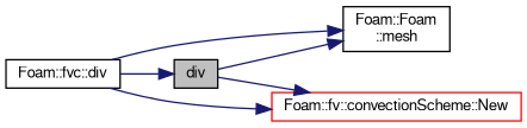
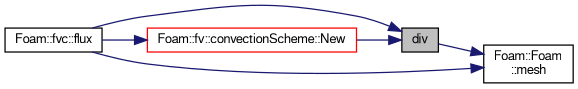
  digraph {
    rankdir=LR
    node [color=black fontname=FreeSans fontsize=10 shape=record]
    edge [color=midnightblue fontname=FreeSans fontsize=10 labelfontname=FreeSans labelfontsize=10 style=solid]
    n1 [fillcolor=grey75 fontcolor=black height=0.2 label=div style=filled width=0.4]
    n2 [height=0.2 label="Foam::Foam\l::mesh" width=0.4]
    n3 [color=red height=0.2 label="Foam::fv::convectionScheme::New" width=0.4]
-   n4 [height=0.2 label="Foam::fvc::div" width=0.4]
+   n4 [height=0.2 label="Foam::fvc::flux" width=0.4]
    n1 -> n2
-   n1 -> n3
+   n3 -> n1
    n4 -> n1
    n4 -> n2
    n4 -> n3
  }
